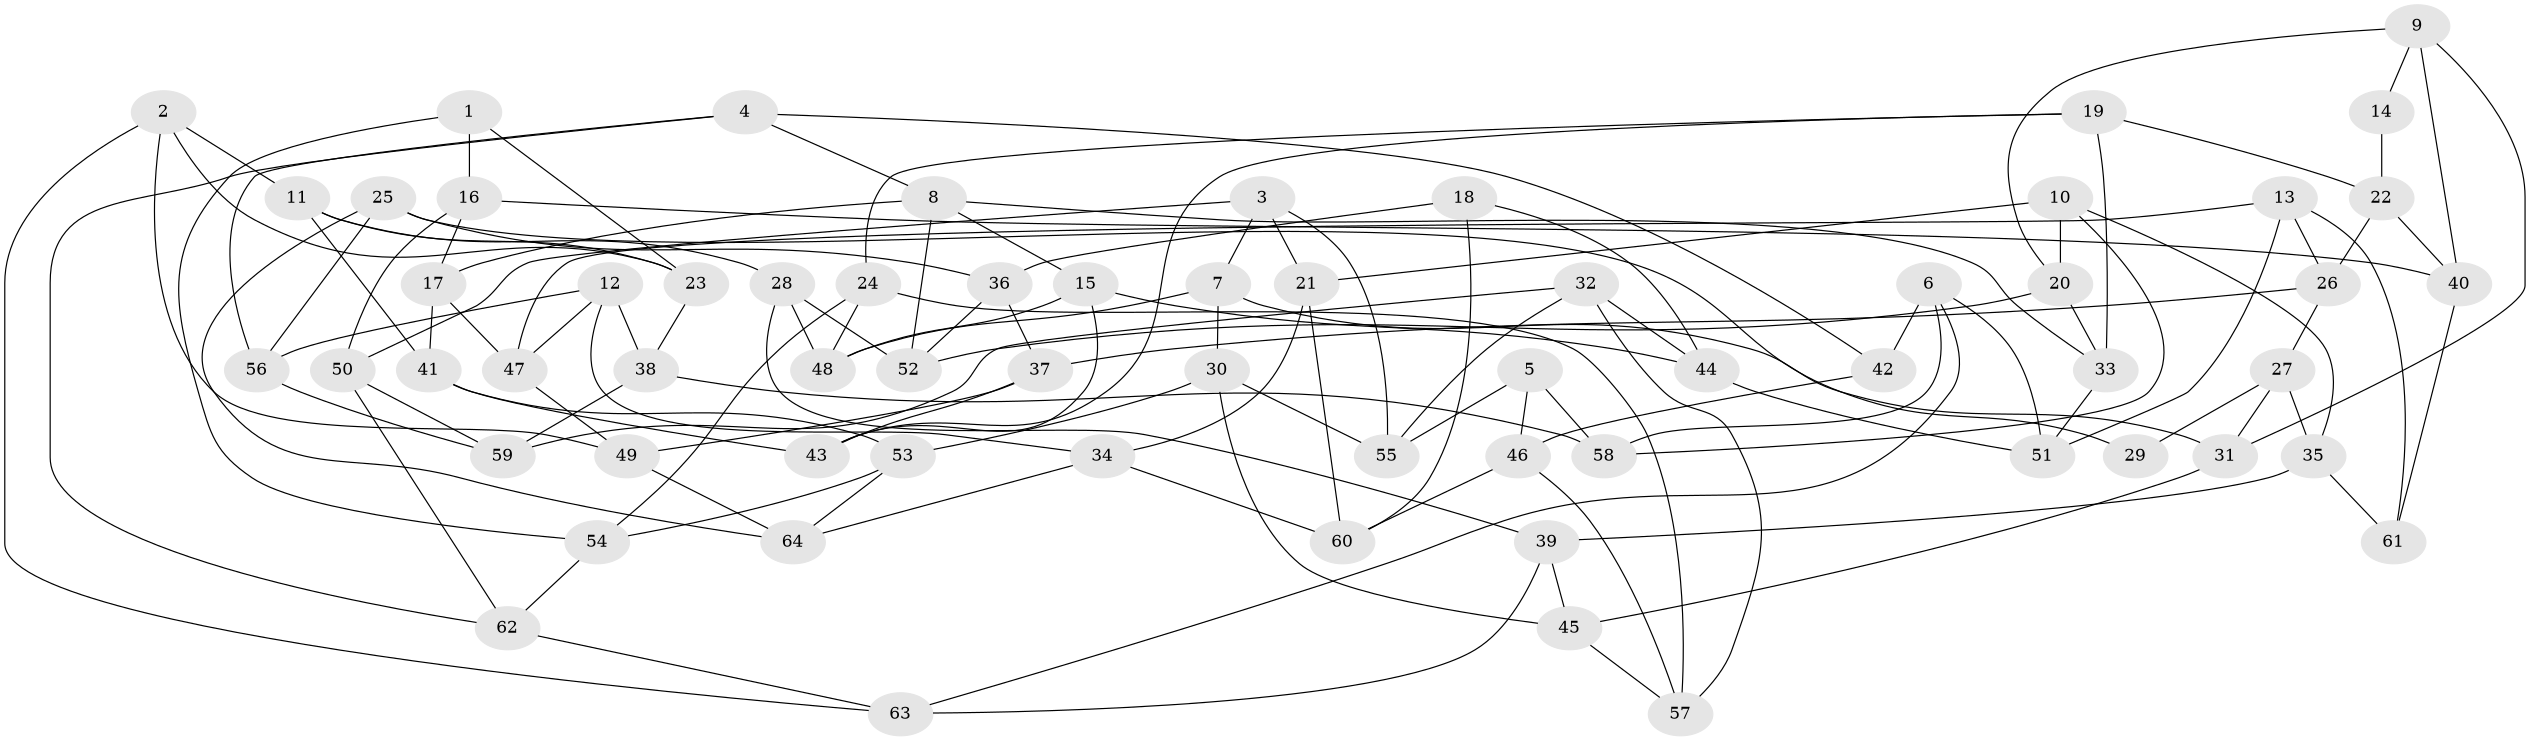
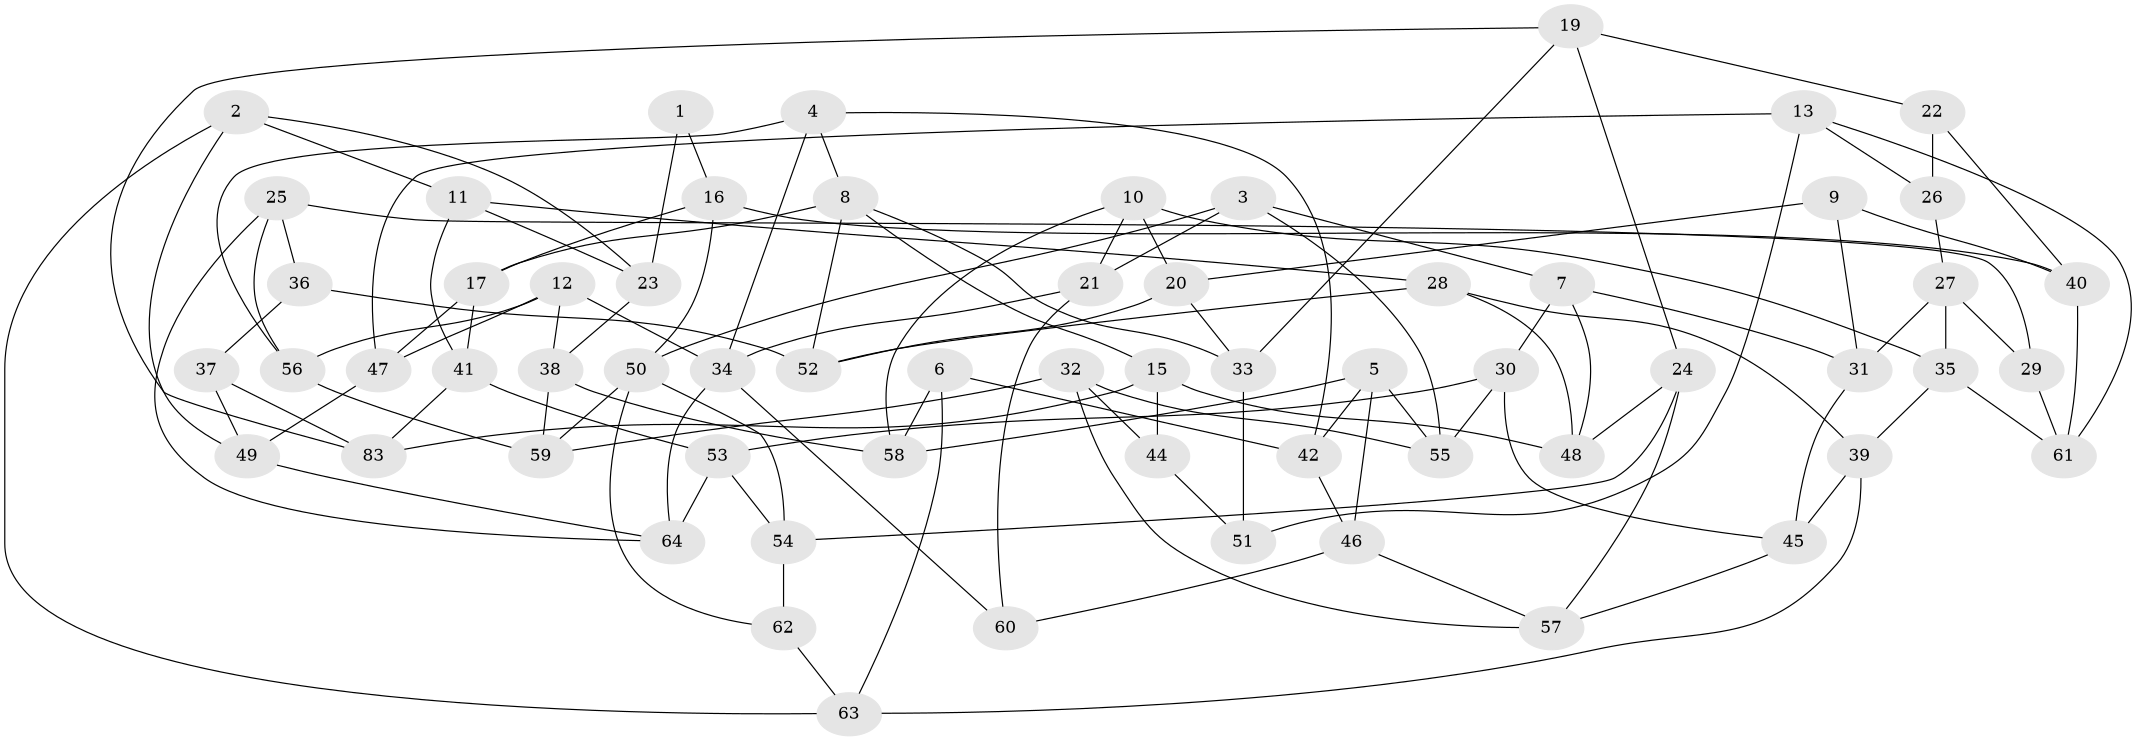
  graph {
    node [color=gray90 style=filled]
    1
    16
    23
    54
    50
    17
    40
    38
    29
    61
    62
    2
    11
    49
    63
    28
    41
    64
    3
    7
    21
    55
    30
    31
    48
    34
    60
    59
    4
    42
    56
    8
-   14
    22
    46
    5
    58
    57
    6
    51
    45
    53
    15
    33
    52
-   43
+   43 [label=83]
    44
    47
    9
    20
    10
    35
    39
    12
    13
    26
    27
    37
-   18
    36
    19
    24
    25
    32
    1 -- 16
    1 -- 23
-   1 -- 54
+   50 -- 54
    16 -- 50
    16 -- 17
    16 -- 40
    23 -- 38
    54 -- 62
    50 -- 62
    50 -- 59
    17 -- 41
    17 -- 47
    40 -- 61
    38 -- 59
    38 -- 58
+   29 -- 61
    62 -- 63
    2 -- 23
    2 -- 11
    2 -- 49
    2 -- 63
    11 -- 23
    11 -- 28
    11 -- 41
    49 -- 64
    28 -- 48
    28 -- 52
    28 -- 39
    41 -- 53
    41 -- 43
    3 -- 50
    3 -- 7
    3 -- 21
    3 -- 55
    7 -- 30
    7 -- 31
    7 -- 48
    21 -- 34
    21 -- 60
    30 -- 55
    30 -- 45
    30 -- 53
    31 -- 45
    34 -- 64
    34 -- 60
-   4 -- 62
+   4 -- 34
    4 -- 42
    4 -- 56
    4 -- 8
    42 -- 46
    56 -- 59
    8 -- 17
    8 -- 15
    8 -- 33
    8 -- 52
-   14 -- 22
    22 -- 40
    22 -- 26
    46 -- 60
    46 -- 57
    5 -- 55
+   5 -- 42
    5 -- 46
    5 -- 58
    6 -- 63
    6 -- 42
    6 -- 58
-   6 -- 51
    45 -- 57
    53 -- 54
    53 -- 64
    15 -- 48
    15 -- 43
    15 -- 44
    33 -- 51
    44 -- 51
    47 -- 49
    9 -- 40
    9 -- 31
-   9 -- 14
    9 -- 20
    20 -- 33
    20 -- 52
    10 -- 21
    10 -- 58
    10 -- 20
    10 -- 35
    35 -- 61
    35 -- 39
    39 -- 63
    39 -- 45
    12 -- 38
    12 -- 34
    12 -- 56
    12 -- 47
    13 -- 61
    13 -- 51
    13 -- 47
    13 -- 26
    26 -- 27
-   26 -- 37
    27 -- 29
    27 -- 31
    27 -- 35
    37 -- 49
    37 -- 43
-   18 -- 60
-   18 -- 44
-   18 -- 36
    36 -- 52
    36 -- 37
    19 -- 22
    19 -- 33
    19 -- 43
    19 -- 24
    24 -- 54
    24 -- 48
    24 -- 57
    25 -- 29
    25 -- 64
    25 -- 56
    25 -- 36
    32 -- 55
    32 -- 59
    32 -- 57
    32 -- 44
  }
